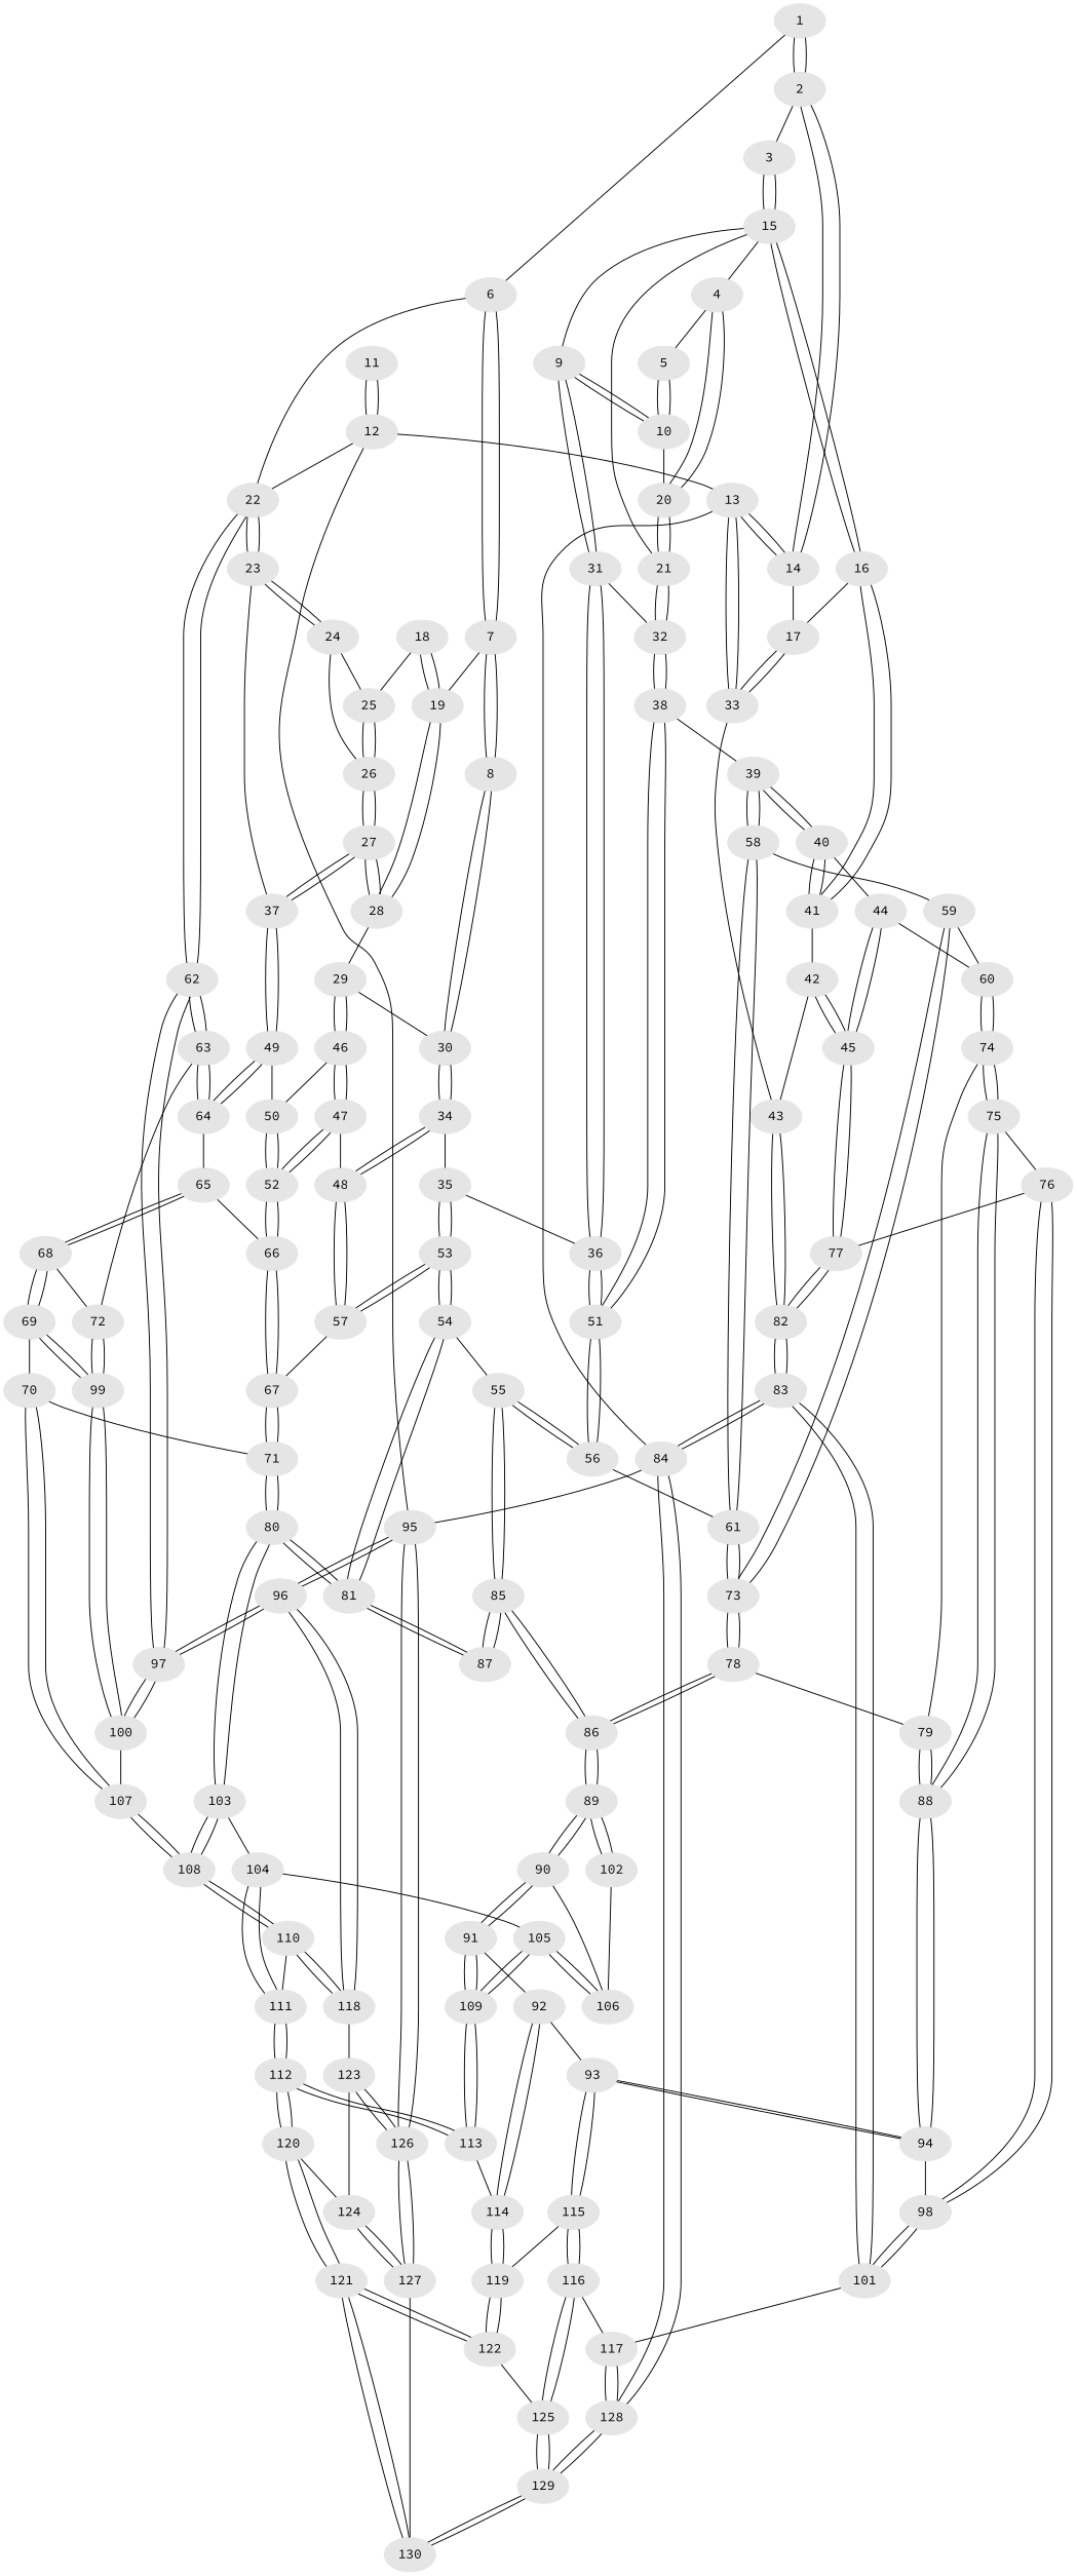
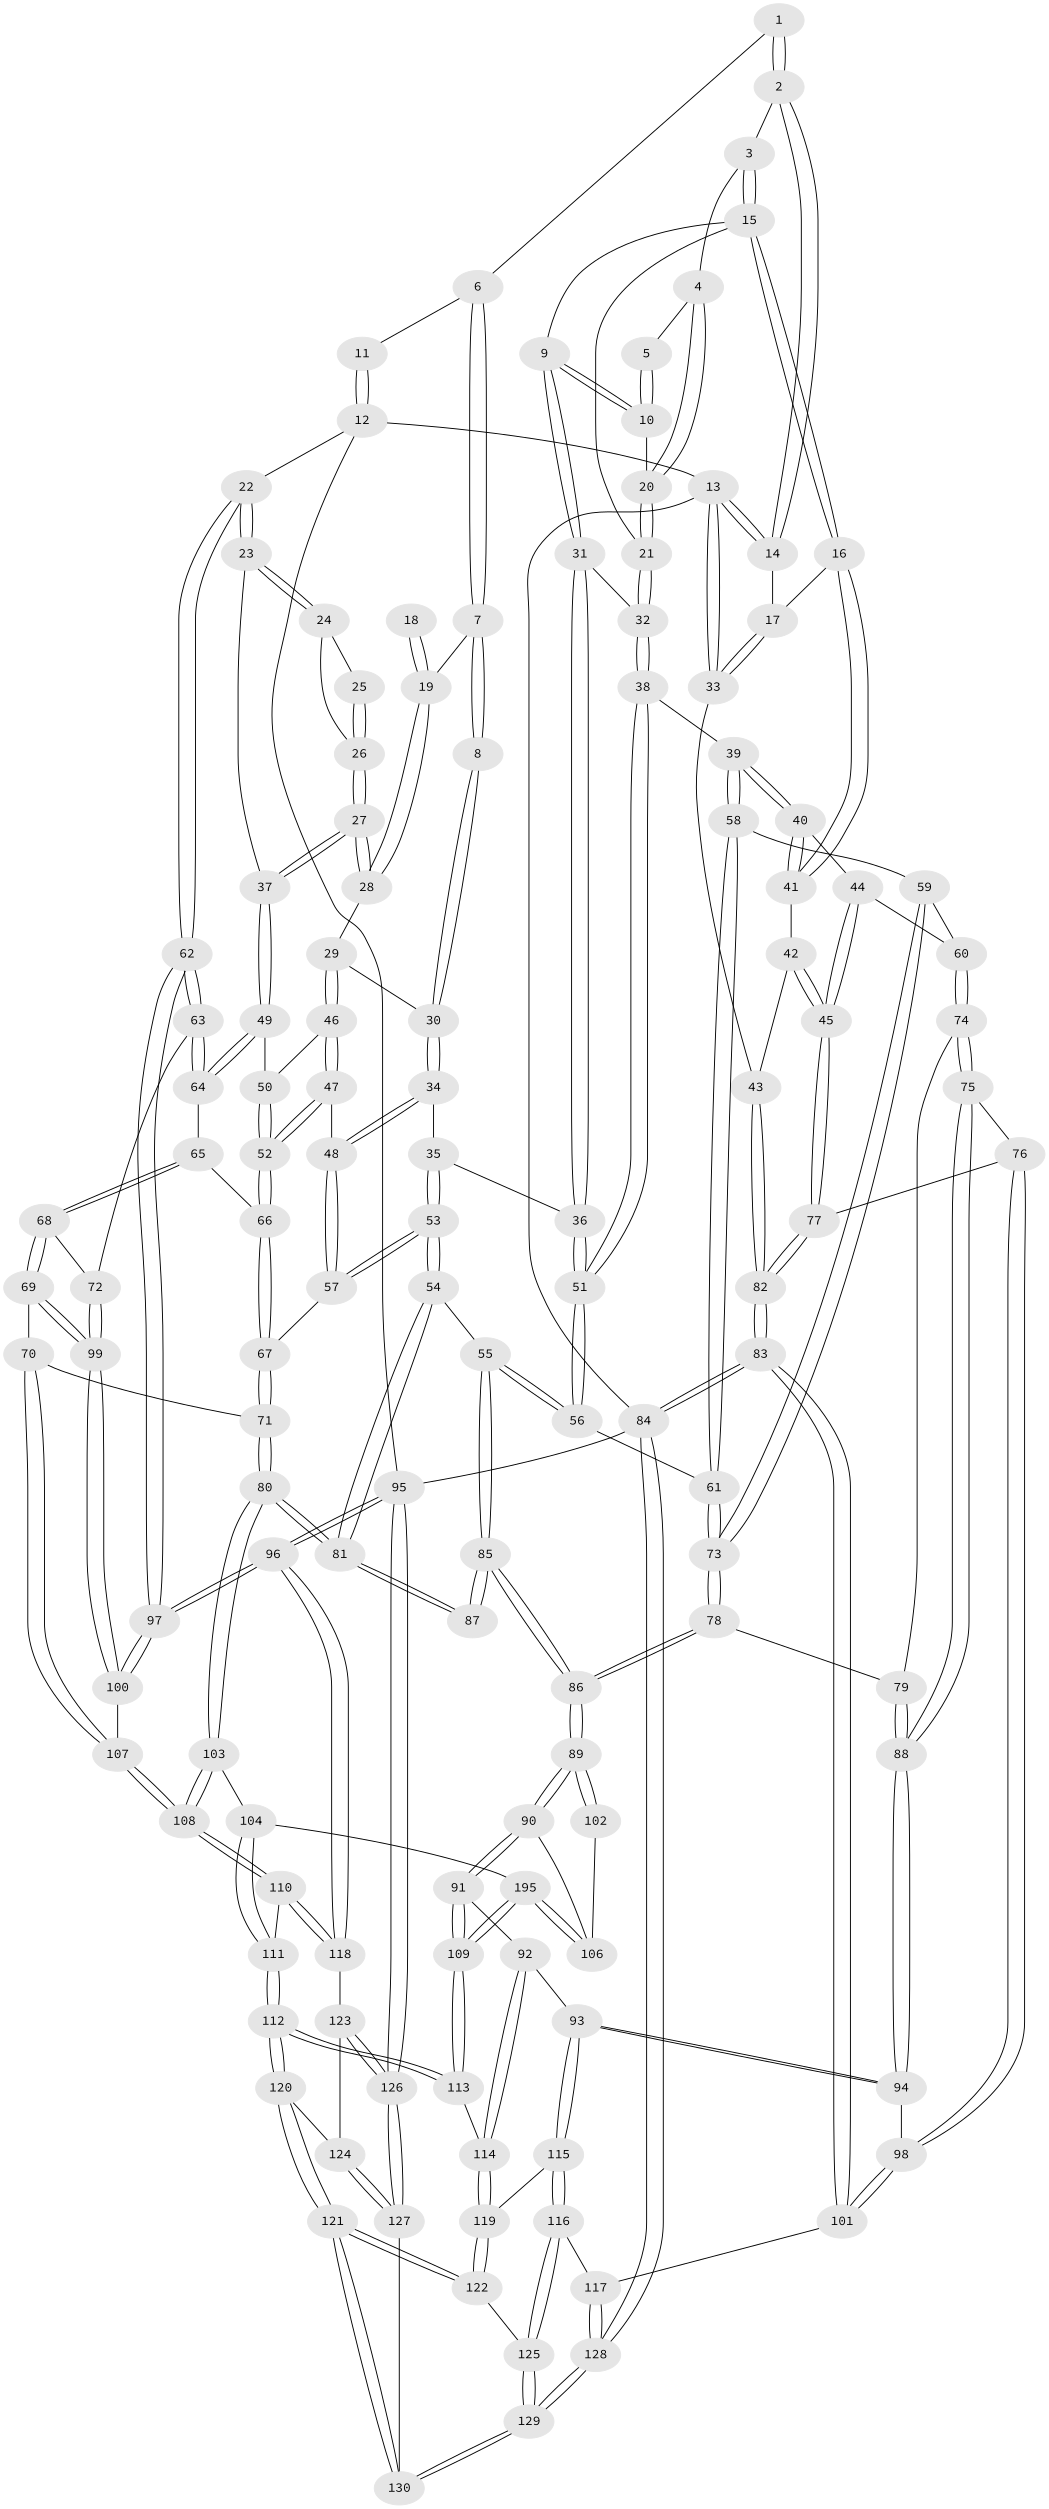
  graph {
    fontname="Source Code Pro"
    node [color=gray90 fontname="Source Code Pro" style=filled]
    edge [fontname="Source Code Pro"]
    1
    2
    6
    3
    14
    7
    11
    4
    15
    17
    5
    20
    9
    16
    21
    10
    8
    19
    12
    30
    28
    31
    34
    32
    36
    13
    22
    95
    18
    25
    33
    84
    23
    62
    96
    126
    43
    128
    41
    42
    26
    29
    38
    24
    37
    63
    97
    49
    27
    46
    47
    50
    35
    48
    51
    39
    82
    53
    57
    54
    56
    64
    40
    58
    44
    61
    59
    45
    60
    77
    83
    74
    52
    66
    67
    65
    55
    81
    85
    87
    86
    73
    71
    78
    75
    79
    72
    100
    99
    68
    69
    80
    70
    107
    108
    103
    76
    88
    98
    94
    101
    89
    104
    117
    129
    90
    102
    91
    106
    92
    109
    93
    114
    113
    115
    119
    116
    118
    127
    123
-   105
+   105 [label=195]
    111
    110
    112
    120
    121
    124
    122
    125
    130
    1 -- 2
    1 -- 2
    1 -- 6
    2 -- 3
    2 -- 14
    2 -- 14
    6 -- 7
    6 -- 7
-   6 -- 22
-   15 -- 4
+   6 -- 11
+   3 -- 4
    3 -- 15
    3 -- 15
    14 -- 17
    7 -- 8
    7 -- 8
    7 -- 19
    11 -- 12
    11 -- 12
    4 -- 5
    4 -- 20
    4 -- 20
    15 -- 9
    15 -- 16
    15 -- 16
    15 -- 21
    17 -- 33
    17 -- 33
    5 -- 10
    5 -- 10
    20 -- 21
    20 -- 21
    9 -- 10
    9 -- 10
    9 -- 31
    9 -- 31
    16 -- 17
    16 -- 41
    16 -- 41
    21 -- 32
    21 -- 32
    10 -- 20
    8 -- 30
    8 -- 30
    19 -- 28
    19 -- 28
    12 -- 13
    12 -- 22
    12 -- 95
    30 -- 34
    30 -- 34
    28 -- 29
    31 -- 32
    31 -- 36
    31 -- 36
    34 -- 35
    34 -- 48
    34 -- 48
    32 -- 38
    32 -- 38
    36 -- 51
    36 -- 51
    13 -- 14
    13 -- 14
    13 -- 33
    13 -- 33
    13 -- 84
    22 -- 23
    22 -- 23
    22 -- 62
    22 -- 62
    95 -- 96
    95 -- 96
    95 -- 126
    95 -- 126
    18 -- 19
    18 -- 19
-   18 -- 25
    25 -- 26
    25 -- 26
    33 -- 43
    84 -- 95
    84 -- 128
    84 -- 128
    23 -- 24
    23 -- 24
    23 -- 37
    62 -- 63
    62 -- 63
    62 -- 97
    62 -- 97
    96 -- 97
    96 -- 97
    96 -- 118
    96 -- 118
    126 -- 127
    126 -- 127
    43 -- 82
    43 -- 82
    128 -- 129
    128 -- 129
    41 -- 42
    42 -- 43
    42 -- 45
    42 -- 45
    26 -- 27
    26 -- 27
    29 -- 30
    29 -- 46
    29 -- 46
    38 -- 51
    38 -- 51
    38 -- 39
    24 -- 25
    24 -- 26
    37 -- 49
    37 -- 49
    63 -- 64
    63 -- 64
    63 -- 72
    97 -- 100
    97 -- 100
    49 -- 50
    49 -- 64
    49 -- 64
    27 -- 28
    27 -- 28
    27 -- 37
    27 -- 37
    46 -- 47
    46 -- 47
    46 -- 50
    47 -- 48
    47 -- 52
    47 -- 52
    50 -- 52
    50 -- 52
    35 -- 36
    35 -- 53
    35 -- 53
    48 -- 57
    48 -- 57
    51 -- 56
    51 -- 56
    39 -- 40
    39 -- 40
    39 -- 58
    39 -- 58
    82 -- 83
    82 -- 83
    53 -- 57
    53 -- 57
    53 -- 54
    53 -- 54
    57 -- 67
    54 -- 55
    54 -- 81
    54 -- 81
    56 -- 61
    64 -- 65
    40 -- 41
    40 -- 41
    40 -- 44
    58 -- 61
    58 -- 61
    58 -- 59
    44 -- 45
    44 -- 45
    44 -- 60
    61 -- 73
    61 -- 73
    59 -- 60
    59 -- 73
    59 -- 73
    45 -- 77
    45 -- 77
    60 -- 74
    60 -- 74
    77 -- 82
    77 -- 82
    83 -- 84
    83 -- 84
    83 -- 101
    83 -- 101
    74 -- 75
    74 -- 75
    74 -- 79
    52 -- 66
    52 -- 66
    66 -- 67
    66 -- 67
    67 -- 71
    67 -- 71
    65 -- 66
    65 -- 68
    65 -- 68
    55 -- 56
    55 -- 56
    55 -- 85
    55 -- 85
    81 -- 87
    81 -- 87
    85 -- 87
    85 -- 87
    85 -- 86
    85 -- 86
    86 -- 89
    86 -- 89
    73 -- 78
    73 -- 78
    71 -- 80
    71 -- 80
    78 -- 86
    78 -- 86
    78 -- 79
    75 -- 76
    75 -- 88
    75 -- 88
    79 -- 88
    79 -- 88
    72 -- 99
    72 -- 99
    100 -- 107
    99 -- 100
    99 -- 100
    68 -- 72
    68 -- 69
    68 -- 69
    69 -- 99
    69 -- 99
    69 -- 70
    80 -- 81
    80 -- 81
    80 -- 103
    80 -- 103
    70 -- 71
    70 -- 107
    70 -- 107
    107 -- 108
    107 -- 108
    108 -- 110
    108 -- 110
    103 -- 108
    103 -- 108
    103 -- 104
    76 -- 77
    76 -- 98
    76 -- 98
    88 -- 94
    88 -- 94
    98 -- 101
    98 -- 101
    94 -- 98
    101 -- 117
    89 -- 90
    89 -- 90
    89 -- 102
    89 -- 102
    104 -- 105
    104 -- 111
    104 -- 111
    117 -- 128
    117 -- 128
    129 -- 130
    129 -- 130
    90 -- 91
    90 -- 91
    90 -- 106
    102 -- 106
    91 -- 92
    91 -- 109
    91 -- 109
    92 -- 93
    92 -- 114
    92 -- 114
    109 -- 113
    109 -- 113
    93 -- 94
    93 -- 94
    93 -- 115
    93 -- 115
    114 -- 119
    114 -- 119
    113 -- 114
    115 -- 119
    115 -- 116
    115 -- 116
    119 -- 122
    119 -- 122
    116 -- 117
    116 -- 125
    116 -- 125
    118 -- 123
    127 -- 130
    123 -- 126
    123 -- 126
    123 -- 124
    105 -- 106
    105 -- 106
    105 -- 109
    105 -- 109
    111 -- 112
    111 -- 112
    110 -- 118
    110 -- 118
    110 -- 111
    112 -- 113
    112 -- 113
    112 -- 120
    112 -- 120
    120 -- 121
    120 -- 121
    120 -- 124
    121 -- 122
    121 -- 122
    121 -- 130
    121 -- 130
    124 -- 127
    124 -- 127
    122 -- 125
    125 -- 129
    125 -- 129
  }
